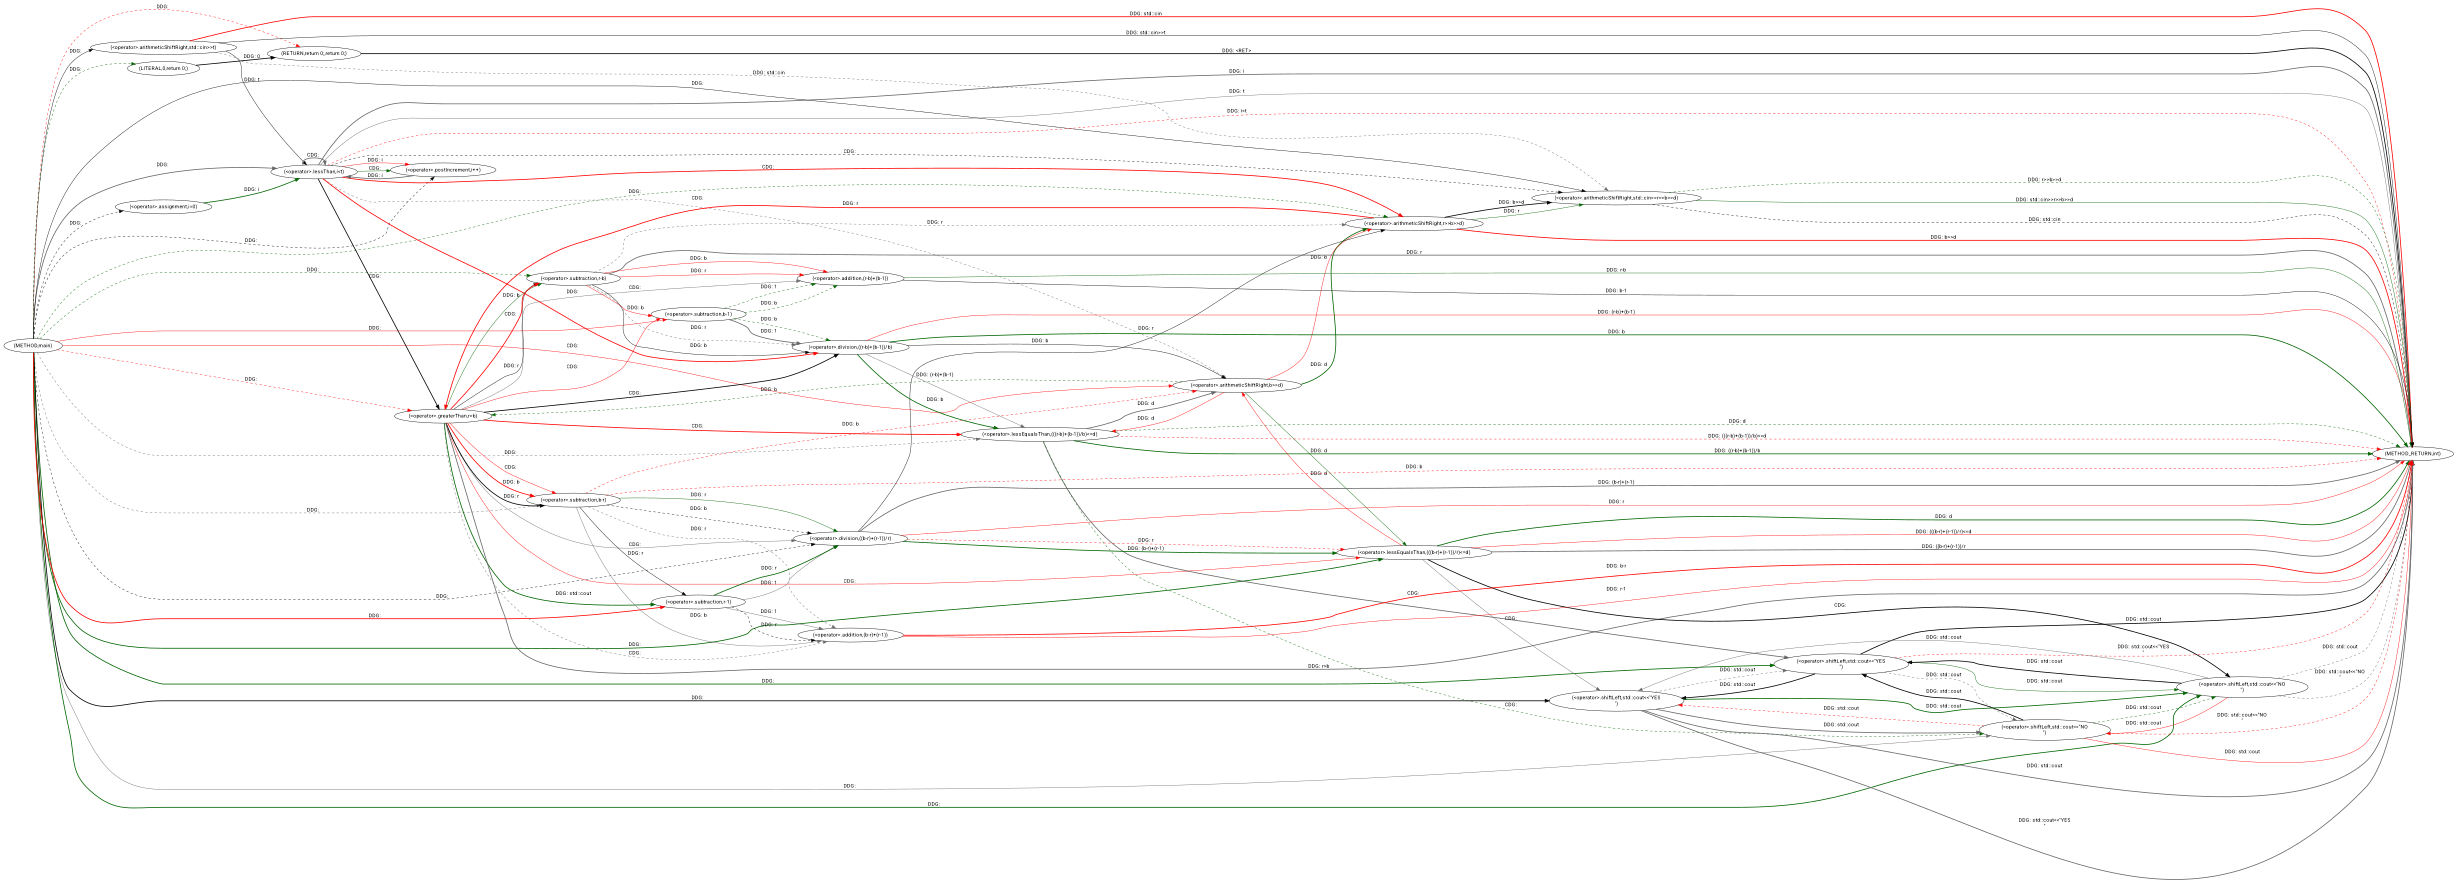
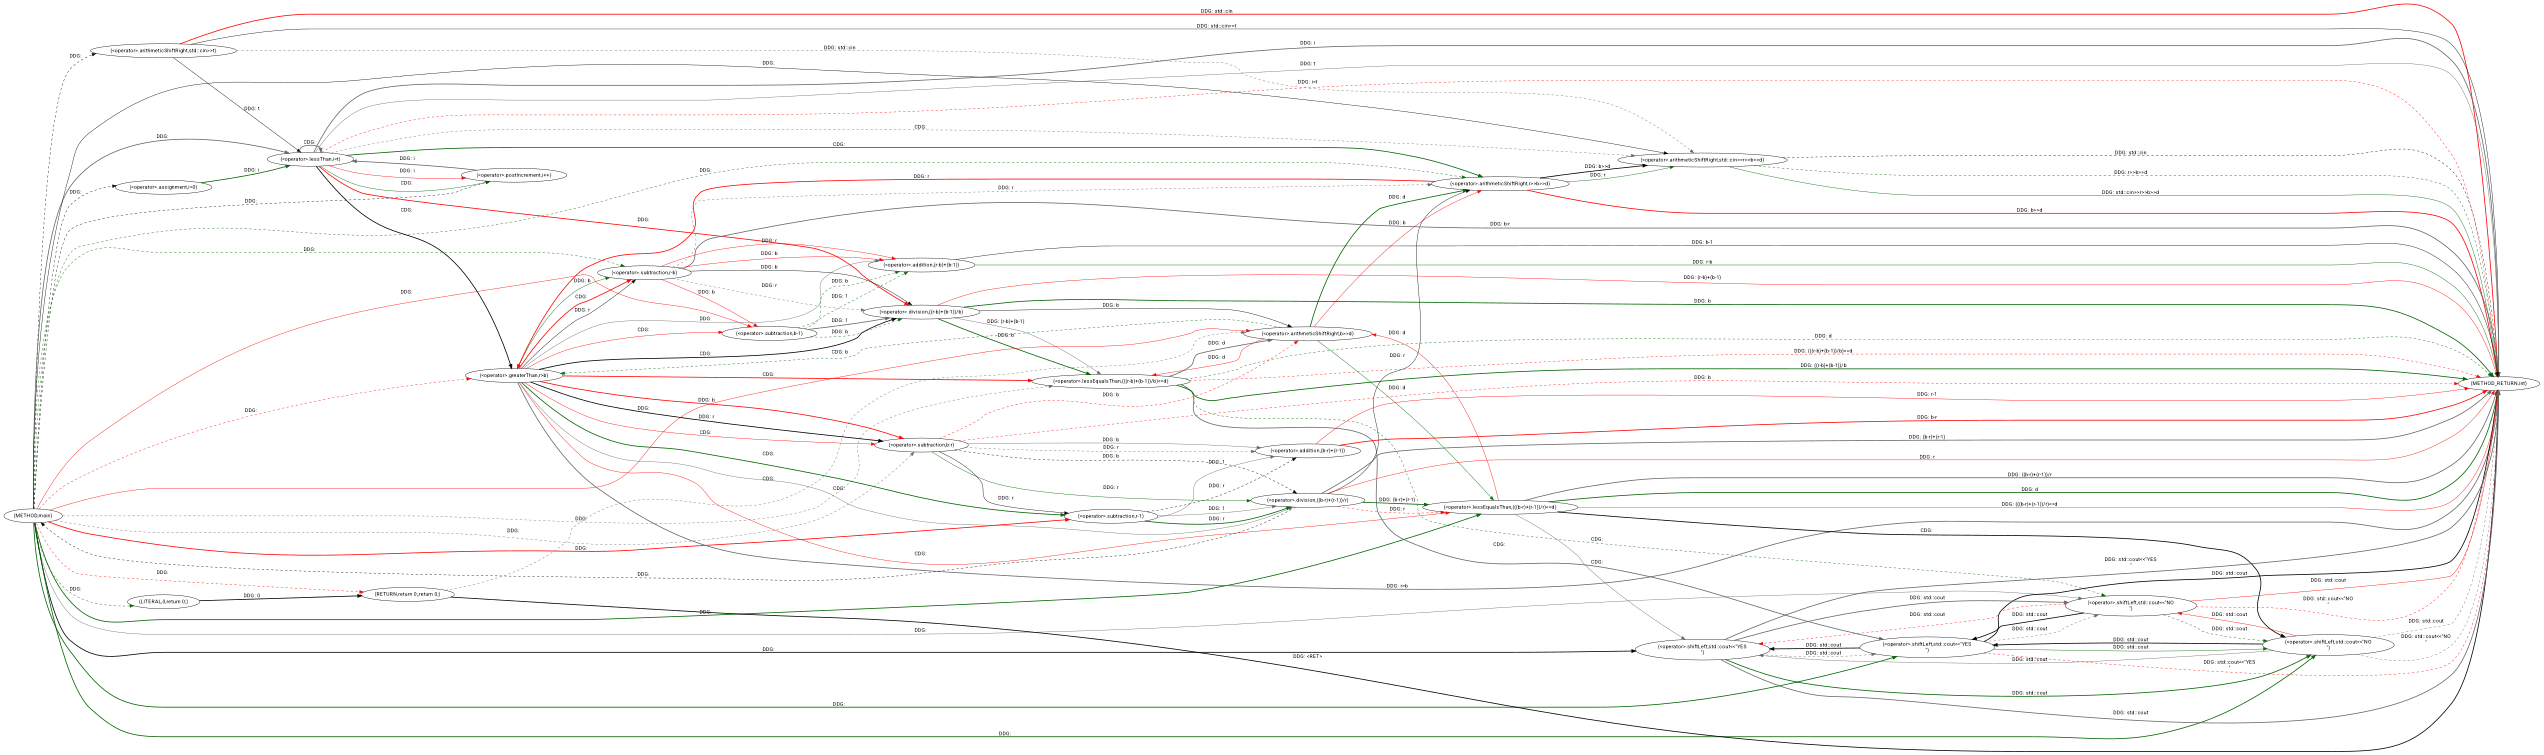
  digraph {
    fontname=Roboto
    rankdir=LR
    node [fontname=Roboto]
    edge [color=red fontname=Roboto style=bold]
    n1 [label="(METHOD,main)"]
    n2 [label="(<operator>.arithmeticShiftRight,std::cin>>t)"]
    n3 [label="(RETURN,return 0;,return 0;)"]
    n4 [label="(<operator>.assignment,i=0)"]
    n5 [label="(<operator>.lessThan,i<t)"]
    n6 [label="(<operator>.postIncrement,i++)"]
    n7 [label="(LITERAL,0,return 0;)"]
    n8 [label="(<operator>.arithmeticShiftRight,std::cin>>r>>b>>d)"]
    n9 [label="(<operator>.greaterThan,r>b)"]
    n10 [label="(<operator>.arithmeticShiftRight,r>>b>>d)"]
    n11 [label="(<operator>.arithmeticShiftRight,b>>d)"]
    n12 [label="(<operator>.lessEqualsThan,(((r-b)+(b-1))/b)<=d)"]
    n13 [label="(<operator>.lessEqualsThan,(((b-r)+(r-1))/r)<=d)"]
    n14 [label="(<operator>.shiftLeft,std::cout<<\"YES\n\")"]
    n15 [label="(<operator>.shiftLeft,std::cout<<\"NO\n\")"]
    n16 [label="(<operator>.shiftLeft,std::cout<<\"YES\n\")"]
    n17 [label="(<operator>.shiftLeft,std::cout<<\"NO\n\")"]
    n18 [label="(<operator>.division,((b-r)+(r-1))/r)"]
    n19 [label="(<operator>.subtraction,r-b)"]
    n20 [label="(<operator>.subtraction,b-1)"]
    n21 [label="(<operator>.subtraction,b-r)"]
    n22 [label="(<operator>.subtraction,r-1)"]
    n23 [label="(METHOD_RETURN,int)"]
    n24 [label="(<operator>.division,((r-b)+(b-1))/b)"]
    n25 [label="(<operator>.addition,(r-b)+(b-1))"]
    n26 [label="(<operator>.addition,(b-r)+(r-1))"]
-   n1 -> n2 [color=black label="DDG: " style=solid]
+   n1 -> n2 [color=black label="DDG: " style=dashed]
    n1 -> n3 [label="DDG: " style=dashed]
    n1 -> n4 [color=black label="DDG: " style=dashed]
    n1 -> n5 [color=gray40 label="DDG: "]
    n1 -> n6 [color=black label="DDG: " style=dashed]
    n1 -> n7 [color=darkgreen label="DDG: " style=dashed]
    n1 -> n8 [color=black label="DDG: " style=solid]
    n1 -> n9 [label="DDG: " style=dashed]
    n1 -> n10 [color=darkgreen label="DDG: " style=dashed]
-   n1 -> n11 [label="CDG: " style=solid]
+   n1 -> n11 [label="DDG: " style=solid]
    n1 -> n12 [color=gray40 label="DDG: " style=dashed]
    n1 -> n13 [color=darkgreen label="DDG: "]
    n1 -> n14 [color=darkgreen label="DDG: "]
    n1 -> n15 [color=gray40 label="DDG: " style=solid]
    n1 -> n16 [color=black label="DDG: "]
    n1 -> n17 [color=darkgreen label="DDG: "]
-   n1 -> n18 [color=black label="DDG: " style=dashed]
+   n18 -> n1 [color=black label="DDG: " style=dashed]
    n1 -> n19 [color=darkgreen label="DDG: " style=dashed]
    n1 -> n20 [label="DDG: " style=solid]
    n1 -> n21 [color=gray40 label="DDG: " style=dashed]
    n1 -> n22 [label="DDG: "]
    n2 -> n5 [color=black label="DDG: t" style=solid]
    n2 -> n8 [color=gray40 label="DDG: std::cin" style=dashed]
    n2 -> n23 [label="DDG: std::cin"]
    n2 -> n23 [color=black label="DDG: std::cin>>t" style=solid]
    n3 -> n23 [color=black label="DDG: <RET>"]
    n4 -> n5 [color=darkgreen label="DDG: i"]
    n5 -> n5 [color=gray40 label="CDG: "]
    n5 -> n6 [label="DDG: i" style=solid]
    n5 -> n6 [color=darkgreen label="CDG: " style=solid]
-   n5 -> n8 [color=black label="CDG: " style=dashed]
+   n5 -> n8 [color=gray40 label="CDG: " style=dashed]
    n5 -> n9 [color=black label="CDG: "]
-   n5 -> n10 [label="CDG: "]
-   n5 -> n11 [color=gray40 label="CDG: " style=dashed]
+   n5 -> n10 [color=darkgreen label="CDG: "]
+   n3 -> n11 [color=gray40 label="CDG: " style=dashed]
    n5 -> n23 [color=gray40 label="DDG: i"]
    n5 -> n23 [color=gray40 label="DDG: t" style=solid]
    n5 -> n23 [label="DDG: i<t" style=dashed]
    n5 -> n24 [label="DDG: "]
    n6 -> n5 [color=gray40 label="DDG: i"]
    n7 -> n3 [color=black label="DDG: 0"]
    n8 -> n23 [color=black label="DDG: std::cin" style=dashed]
    n8 -> n23 [color=darkgreen label="DDG: r>>b>>d" style=dashed]
    n8 -> n23 [color=darkgreen label="DDG: std::cin>>r>>b>>d" style=solid]
    n9 -> n12 [label="CDG: "]
    n9 -> n13 [label="CDG: " style=solid]
    n9 -> n18 [color=gray40 label="CDG: " style=solid]
    n9 -> n19 [color=black label="DDG: r" style=solid]
    n9 -> n19 [color=darkgreen label="DDG: b" style=solid]
    n9 -> n19 [label="CDG: "]
    n9 -> n20 [label="CDG: " style=solid]
    n9 -> n21 [label="DDG: b"]
    n9 -> n21 [color=black label="DDG: r"]
    n9 -> n21 [label="CDG: " style=solid]
-   n9 -> n22 [color=darkgreen label="DDG: std::cout"]
+   n9 -> n22 [color=darkgreen label="CDG: "]
    n9 -> n23 [color=gray40 label="DDG: r>b"]
    n9 -> n24 [color=black label="CDG: "]
-   n9 -> n25 [color=gray40 label="CDG: " style=solid]
-   n9 -> n26 [color=gray40 label="CDG: " style=dashed]
+   n9 -> n25 [color=gray40 label="DDG: " style=solid]
    n10 -> n8 [color=darkgreen label="DDG: r" style=solid]
    n10 -> n8 [color=black label="DDG: b>>d"]
    n10 -> n9 [label="DDG: r"]
    n10 -> n23 [label="DDG: b>>d"]
-   n11 -> n9 [color=darkgreen label="DDG: b" style=dashed]
+   n11 -> n9 [color=darkgreen label="CDG: b" style=dashed]
    n11 -> n10 [color=darkgreen label="DDG: d"]
    n11 -> n10 [label="DDG: b" style=solid]
    n11 -> n12 [label="DDG: d" style=solid]
    n11 -> n13 [color=darkgreen label="DDG: d" style=solid]
    n12 -> n11 [color=gray40 label="DDG: d"]
    n12 -> n14 [color=gray40 label="CDG: "]
    n12 -> n15 [color=darkgreen label="CDG: " style=dashed]
    n12 -> n23 [color=darkgreen label="DDG: ((r-b)+(b-1))/b"]
    n12 -> n23 [color=darkgreen label="DDG: d" style=dashed]
    n12 -> n23 [label="DDG: (((r-b)+(b-1))/b)<=d" style=dashed]
    n13 -> n11 [label="DDG: d" style=solid]
    n13 -> n16 [color=gray40 label="CDG: " style=solid]
    n13 -> n17 [color=black label="CDG: "]
    n13 -> n23 [color=gray40 label="DDG: ((b-r)+(r-1))/r"]
    n13 -> n23 [color=darkgreen label="DDG: d"]
    n13 -> n23 [label="DDG: (((b-r)+(r-1))/r)<=d" style=solid]
    n14 -> n15 [color=gray40 label="DDG: std::cout" style=dashed]
    n14 -> n16 [color=black label="DDG: std::cout"]
    n14 -> n17 [color=darkgreen label="DDG: std::cout" style=solid]
    n14 -> n23 [color=black label="DDG: std::cout"]
    n14 -> n23 [label="DDG: std::cout<<\"YES\n\"" style=dashed]
    n15 -> n14 [color=black label="DDG: std::cout"]
    n15 -> n16 [label="DDG: std::cout" style=dashed]
    n15 -> n17 [color=darkgreen label="DDG: std::cout" style=dashed]
    n15 -> n23 [label="DDG: std::cout" style=solid]
    n15 -> n23 [label="DDG: std::cout<<\"NO\n\"" style=dashed]
    n16 -> n14 [color=gray40 label="DDG: std::cout" style=dashed]
    n16 -> n15 [color=gray40 label="DDG: std::cout"]
    n16 -> n17 [color=darkgreen label="DDG: std::cout"]
    n16 -> n23 [color=gray40 label="DDG: std::cout"]
    n16 -> n23 [color=gray40 label="DDG: std::cout<<\"YES\n\""]
    n17 -> n14 [color=black label="DDG: std::cout"]
    n17 -> n15 [label="DDG: std::cout" style=solid]
    n17 -> n16 [color=gray40 label="DDG: std::cout" style=solid]
    n17 -> n23 [color=gray40 label="DDG: std::cout" style=dashed]
    n17 -> n23 [color=gray40 label="DDG: std::cout<<\"NO\n\"" style=dashed]
    n18 -> n10 [color=black label="DDG: r" style=solid]
    n18 -> n13 [label="DDG: r" style=dashed]
    n18 -> n13 [color=darkgreen label="DDG: (b-r)+(r-1)"]
    n18 -> n23 [color=gray40 label="DDG: (b-r)+(r-1)"]
    n18 -> n23 [label="DDG: r" style=solid]
    n19 -> n10 [color=gray40 label="DDG: r" style=dashed]
    n19 -> n20 [label="DDG: b" style=solid]
-   n19 -> n23 [color=gray40 label="DDG: r"]
+   n19 -> n23 [color=gray40 label="DDG: b-r"]
    n19 -> n24 [color=black label="DDG: b" style=solid]
    n19 -> n24 [color=gray40 label="DDG: r" style=dashed]
    n19 -> n25 [label="DDG: b" style=solid]
    n19 -> n25 [label="DDG: r" style=solid]
    n20 -> n24 [color=gray40 label="DDG: 1"]
    n20 -> n24 [color=darkgreen label="DDG: b" style=dashed]
    n20 -> n25 [color=darkgreen label="DDG: 1" style=dashed]
    n20 -> n25 [color=darkgreen label="DDG: b" style=dashed]
    n21 -> n11 [label="DDG: b" style=dashed]
    n21 -> n18 [color=darkgreen label="DDG: r" style=solid]
    n21 -> n18 [color=black label="DDG: b" style=dashed]
    n21 -> n22 [color=black label="DDG: r" style=solid]
    n21 -> n23 [label="DDG: b" style=dashed]
    n21 -> n26 [color=gray40 label="DDG: r" style=dashed]
    n21 -> n26 [color=gray40 label="DDG: b" style=solid]
    n22 -> n18 [color=gray40 label="DDG: 1" style=solid]
    n22 -> n18 [color=darkgreen label="DDG: r"]
    n22 -> n26 [color=gray40 label="DDG: 1" style=solid]
    n22 -> n26 [color=black label="DDG: r" style=dashed]
    n24 -> n11 [color=black label="DDG: b" style=solid]
    n24 -> n12 [color=darkgreen label="DDG: b"]
    n24 -> n12 [color=gray40 label="DDG: (r-b)+(b-1)" style=solid]
    n24 -> n23 [label="DDG: (r-b)+(b-1)" style=solid]
    n24 -> n23 [color=darkgreen label="DDG: b"]
    n25 -> n23 [color=darkgreen label="DDG: r-b" style=solid]
    n25 -> n23 [color=black label="DDG: b-1" style=solid]
    n26 -> n23 [label="DDG: b-r"]
    n26 -> n23 [label="DDG: r-1" style=solid]
  }
